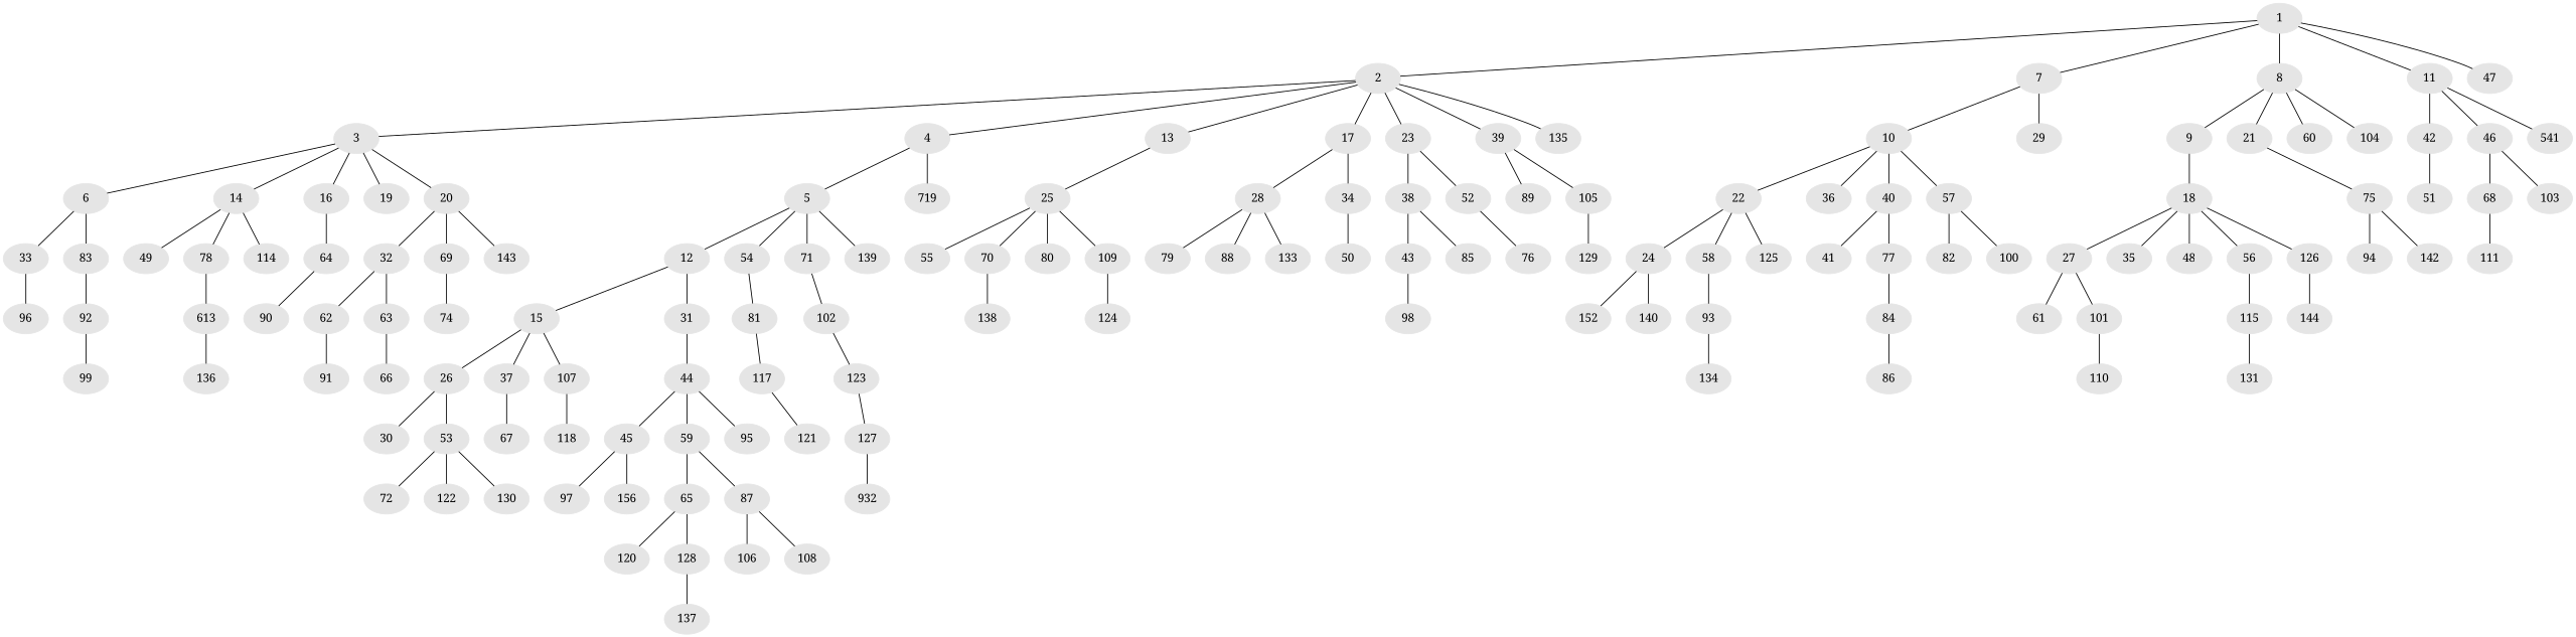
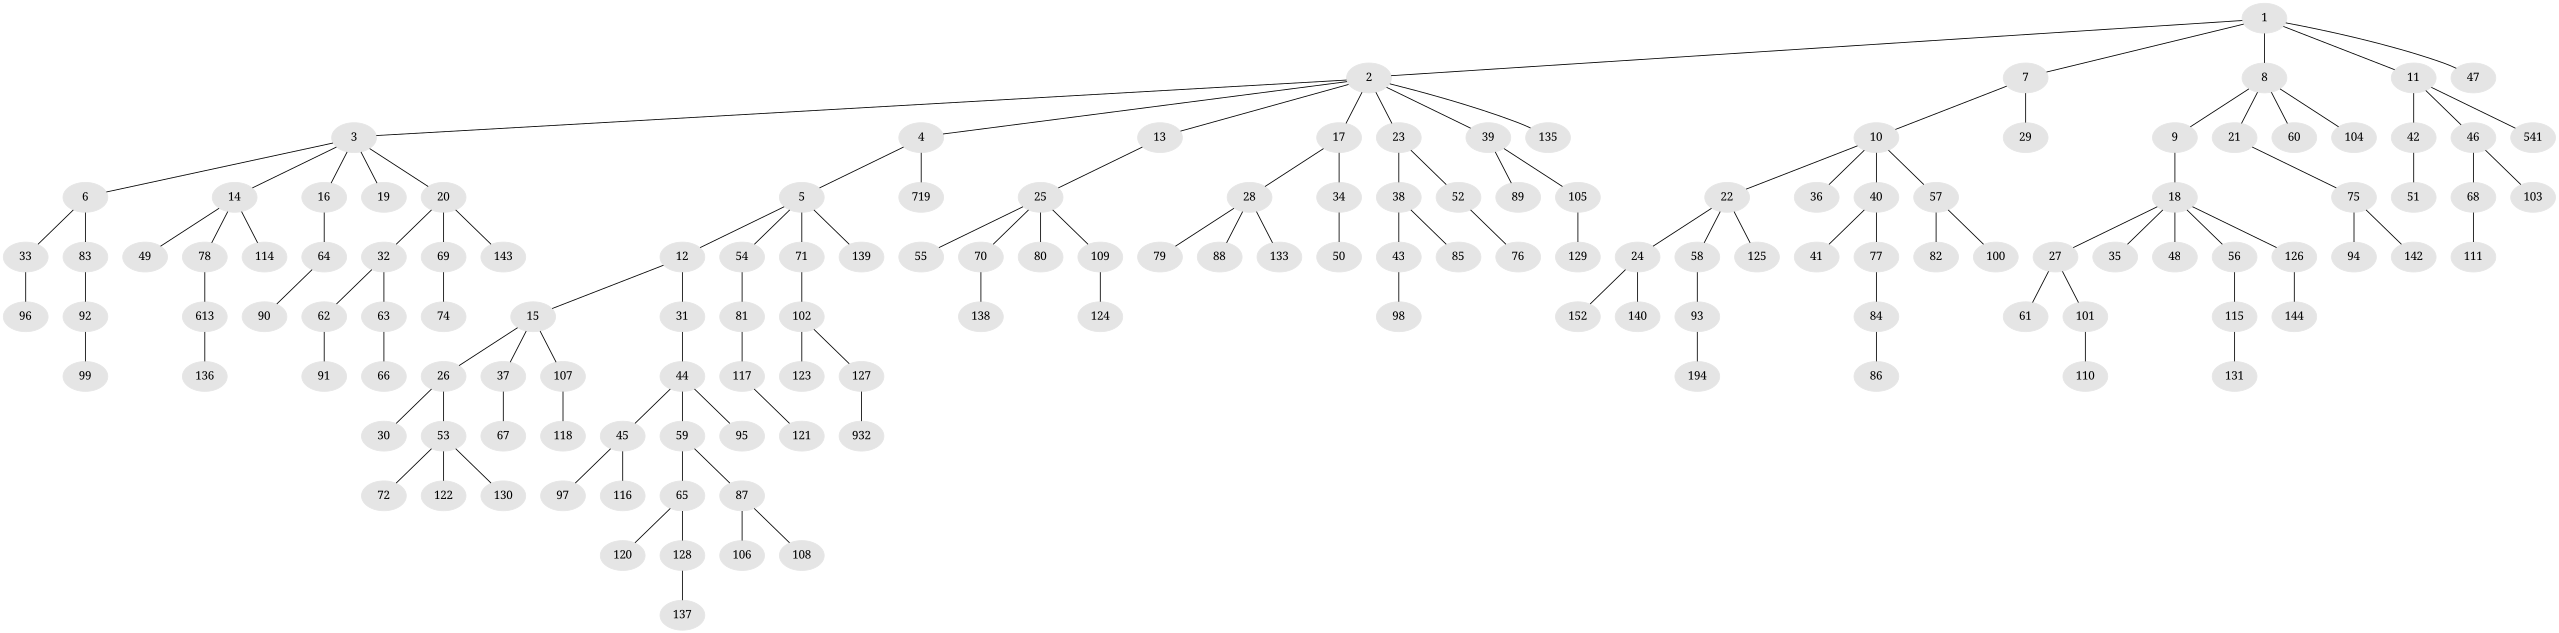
  graph {
    fontname="Noto Serif"
    node [color=gray90 fontname="Noto Serif" style=filled]
    edge [fontname="Noto Serif"]
    1
    2
    7
    8
    11
    47
    3
    4
    13
    17
    23
    39
    135
    10
    29
    9
    21
    60
    104
    42
    46
    n22 [label=541]
    6
    14
    16
    19
    20
    5
    n29 [label=719]
    25
    28
    34
    38
    52
    89
    105
    33
    83
    49
    78
    114
    64
    32
    69
    143
    12
    54
    71
    139
    15
    31
    81
    102
    96
    92
    22
    36
    40
    57
    18
    75
    27
    35
    48
    56
    126
    24
    58
    125
    41
    77
    82
    100
    51
    68
    103
    26
    37
    107
    44
    55
    70
    80
    109
    n85 [label=613]
    30
    53
    67
    118
    90
    79
    88
    133
    50
    61
    101
    115
    144
    62
    63
    74
    94
    142
    n104 [label=152]
    140
    93
    43
    85
    76
    138
    124
    72
    122
    130
    110
    45
    59
    95
    91
    66
    98
    129
    84
    97
-   116 [label=156]
+   116
    65
    87
    111
    117
    131
-   134
+   134 [label=194]
    120
    128
    106
    108
    137
    123
    127
    86
    136
    121
    99
    n143 [label=932]
    1 -- 2
    1 -- 7
    1 -- 8
    1 -- 11
    1 -- 47
    2 -- 3
    2 -- 4
    2 -- 13
    2 -- 17
    2 -- 23
    2 -- 39
    2 -- 135
    7 -- 10
    7 -- 29
    8 -- 9
    8 -- 21
    8 -- 60
    8 -- 104
    11 -- 42
    11 -- 46
    11 -- n22
    3 -- 6
    3 -- 14
    3 -- 16
    3 -- 19
    3 -- 20
    4 -- 5
    4 -- n29
    13 -- 25
    17 -- 28
    17 -- 34
    23 -- 38
    23 -- 52
    39 -- 89
    39 -- 105
    10 -- 22
    10 -- 36
    10 -- 40
    10 -- 57
    9 -- 18
    21 -- 75
    42 -- 51
    46 -- 68
    46 -- 103
    6 -- 33
    6 -- 83
    14 -- 49
    14 -- 78
    14 -- 114
    16 -- 64
    20 -- 32
    20 -- 69
    20 -- 143
    5 -- 12
    5 -- 54
    5 -- 71
    5 -- 139
    25 -- 55
    25 -- 70
    25 -- 80
    25 -- 109
    28 -- 79
    28 -- 88
    28 -- 133
    34 -- 50
    38 -- 43
    38 -- 85
    52 -- 76
    105 -- 129
    33 -- 96
    83 -- 92
    78 -- n85
    64 -- 90
    32 -- 62
    32 -- 63
    69 -- 74
    12 -- 15
    12 -- 31
    54 -- 81
    71 -- 102
    15 -- 26
    15 -- 37
    15 -- 107
    31 -- 44
    81 -- 117
    102 -- 123
-   123 -- 127
+   102 -- 127
    92 -- 99
    22 -- 24
    22 -- 58
    22 -- 125
    40 -- 41
    40 -- 77
    57 -- 82
    57 -- 100
    18 -- 27
    18 -- 35
    18 -- 48
    18 -- 56
    18 -- 126
    75 -- 94
    75 -- 142
    27 -- 61
    27 -- 101
    56 -- 115
    126 -- 144
    24 -- n104
    24 -- 140
    58 -- 93
    77 -- 84
    68 -- 111
    26 -- 30
    26 -- 53
    37 -- 67
    107 -- 118
    44 -- 45
    44 -- 59
    44 -- 95
    70 -- 138
    109 -- 124
    n85 -- 136
    53 -- 72
    53 -- 122
    53 -- 130
    101 -- 110
    115 -- 131
    62 -- 91
    63 -- 66
    93 -- 134
    43 -- 98
    45 -- 97
    45 -- 116
    59 -- 65
    59 -- 87
    84 -- 86
    65 -- 120
    65 -- 128
    87 -- 106
    87 -- 108
    117 -- 121
    128 -- 137
    127 -- n143
  }
